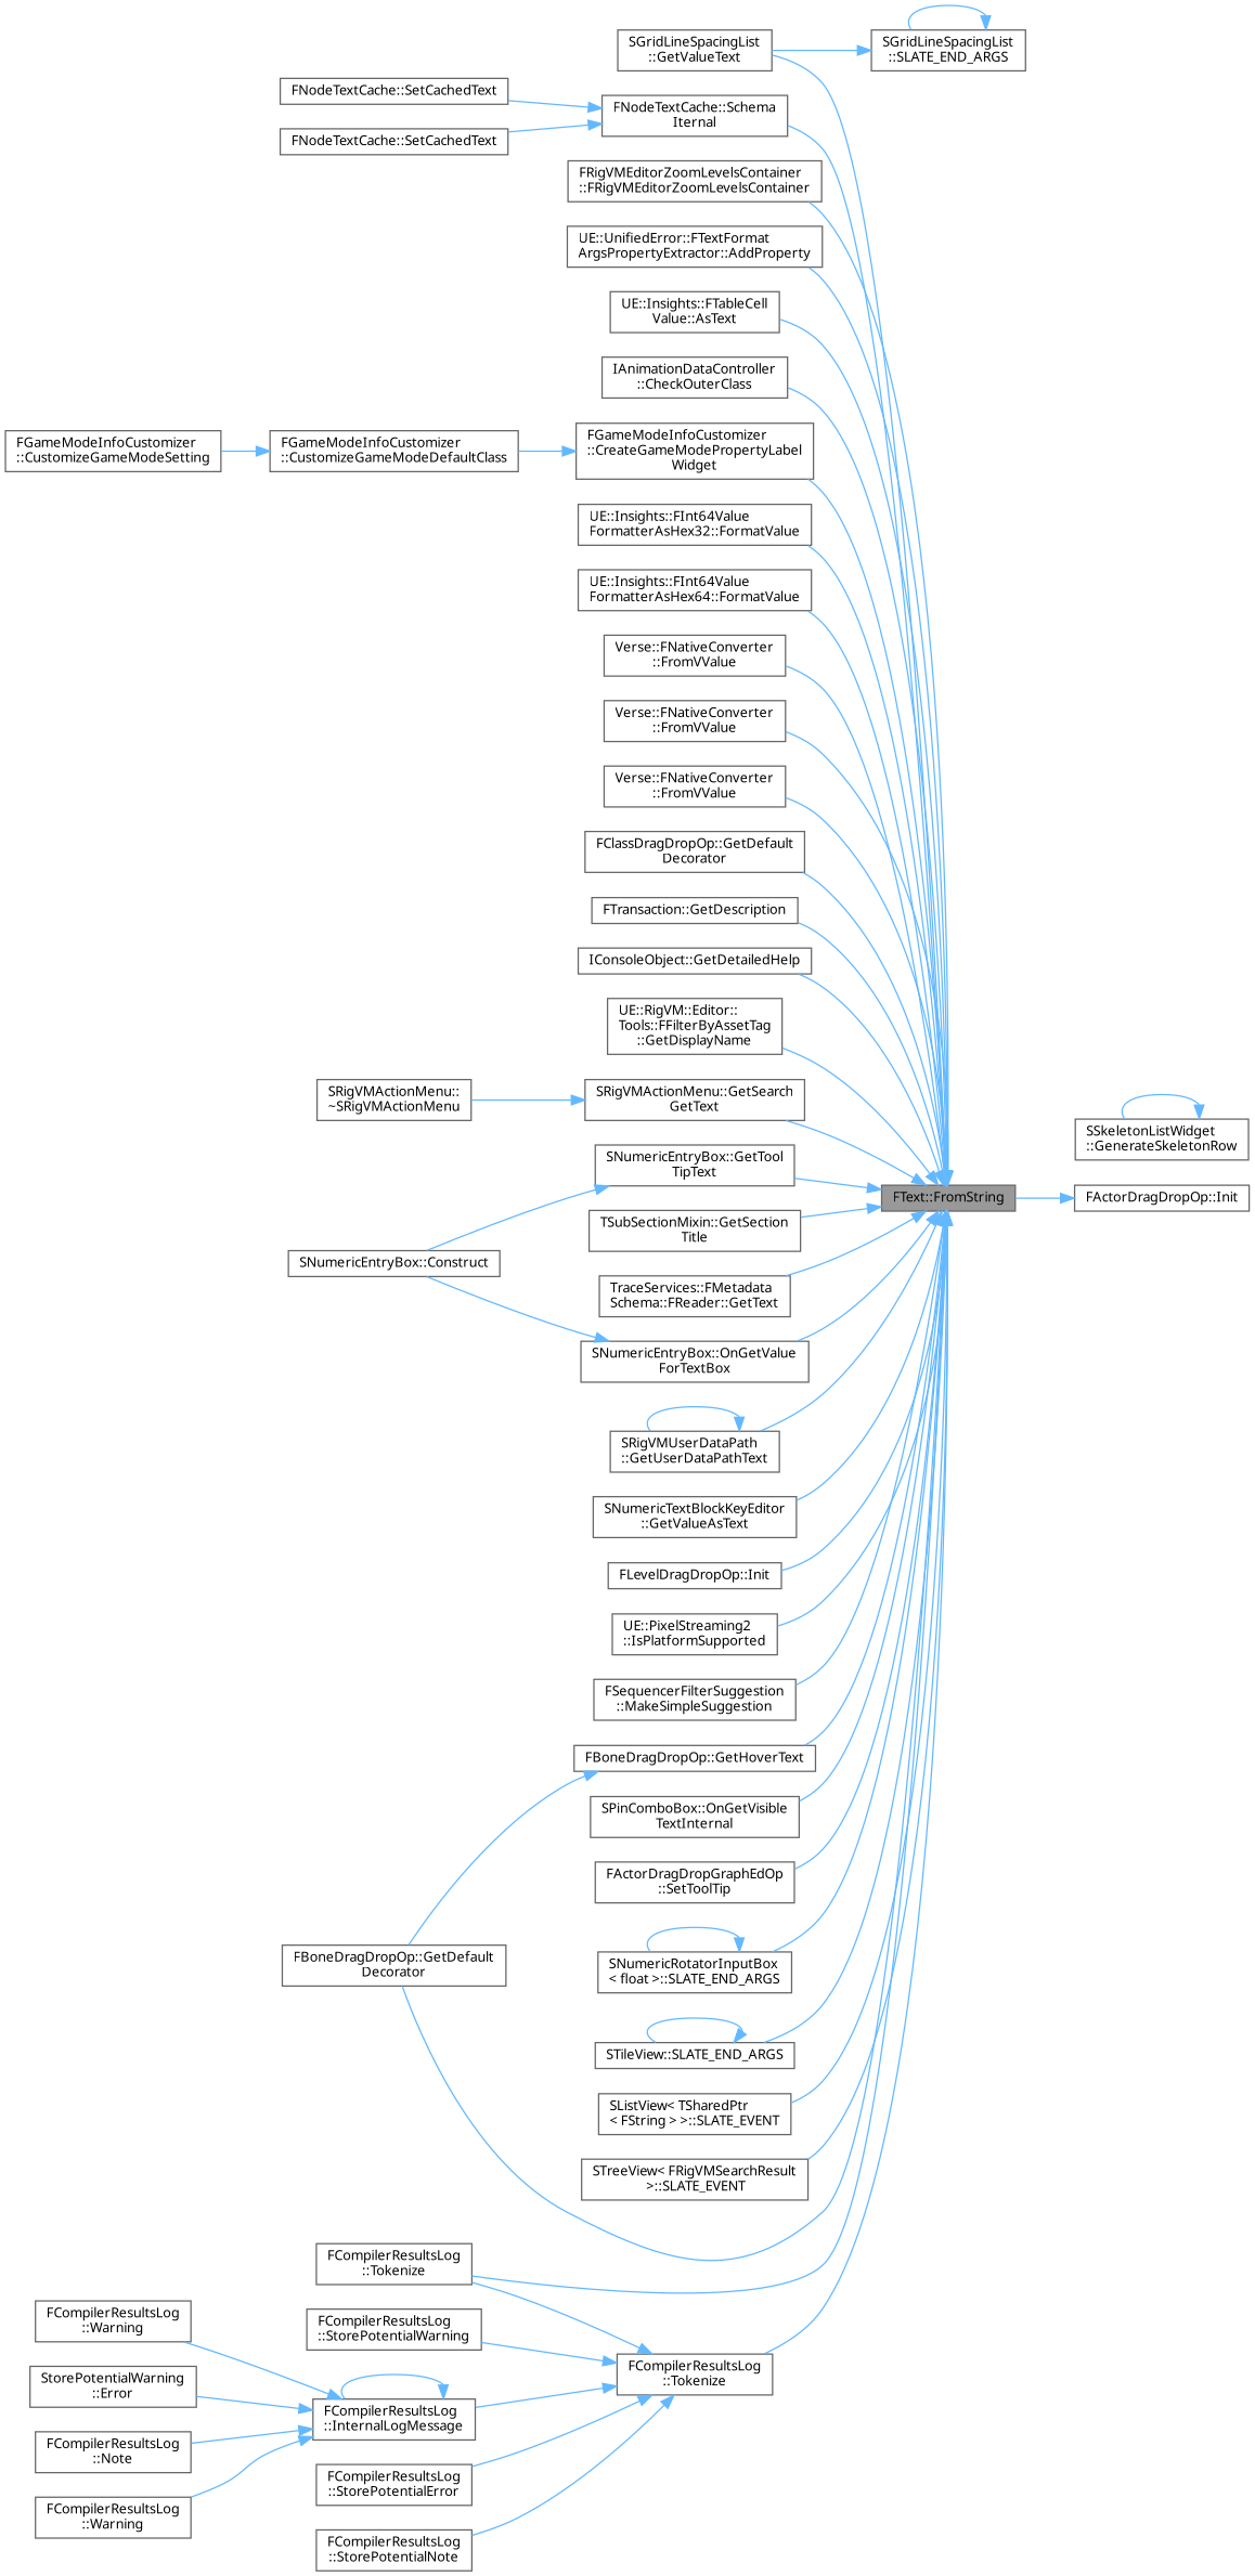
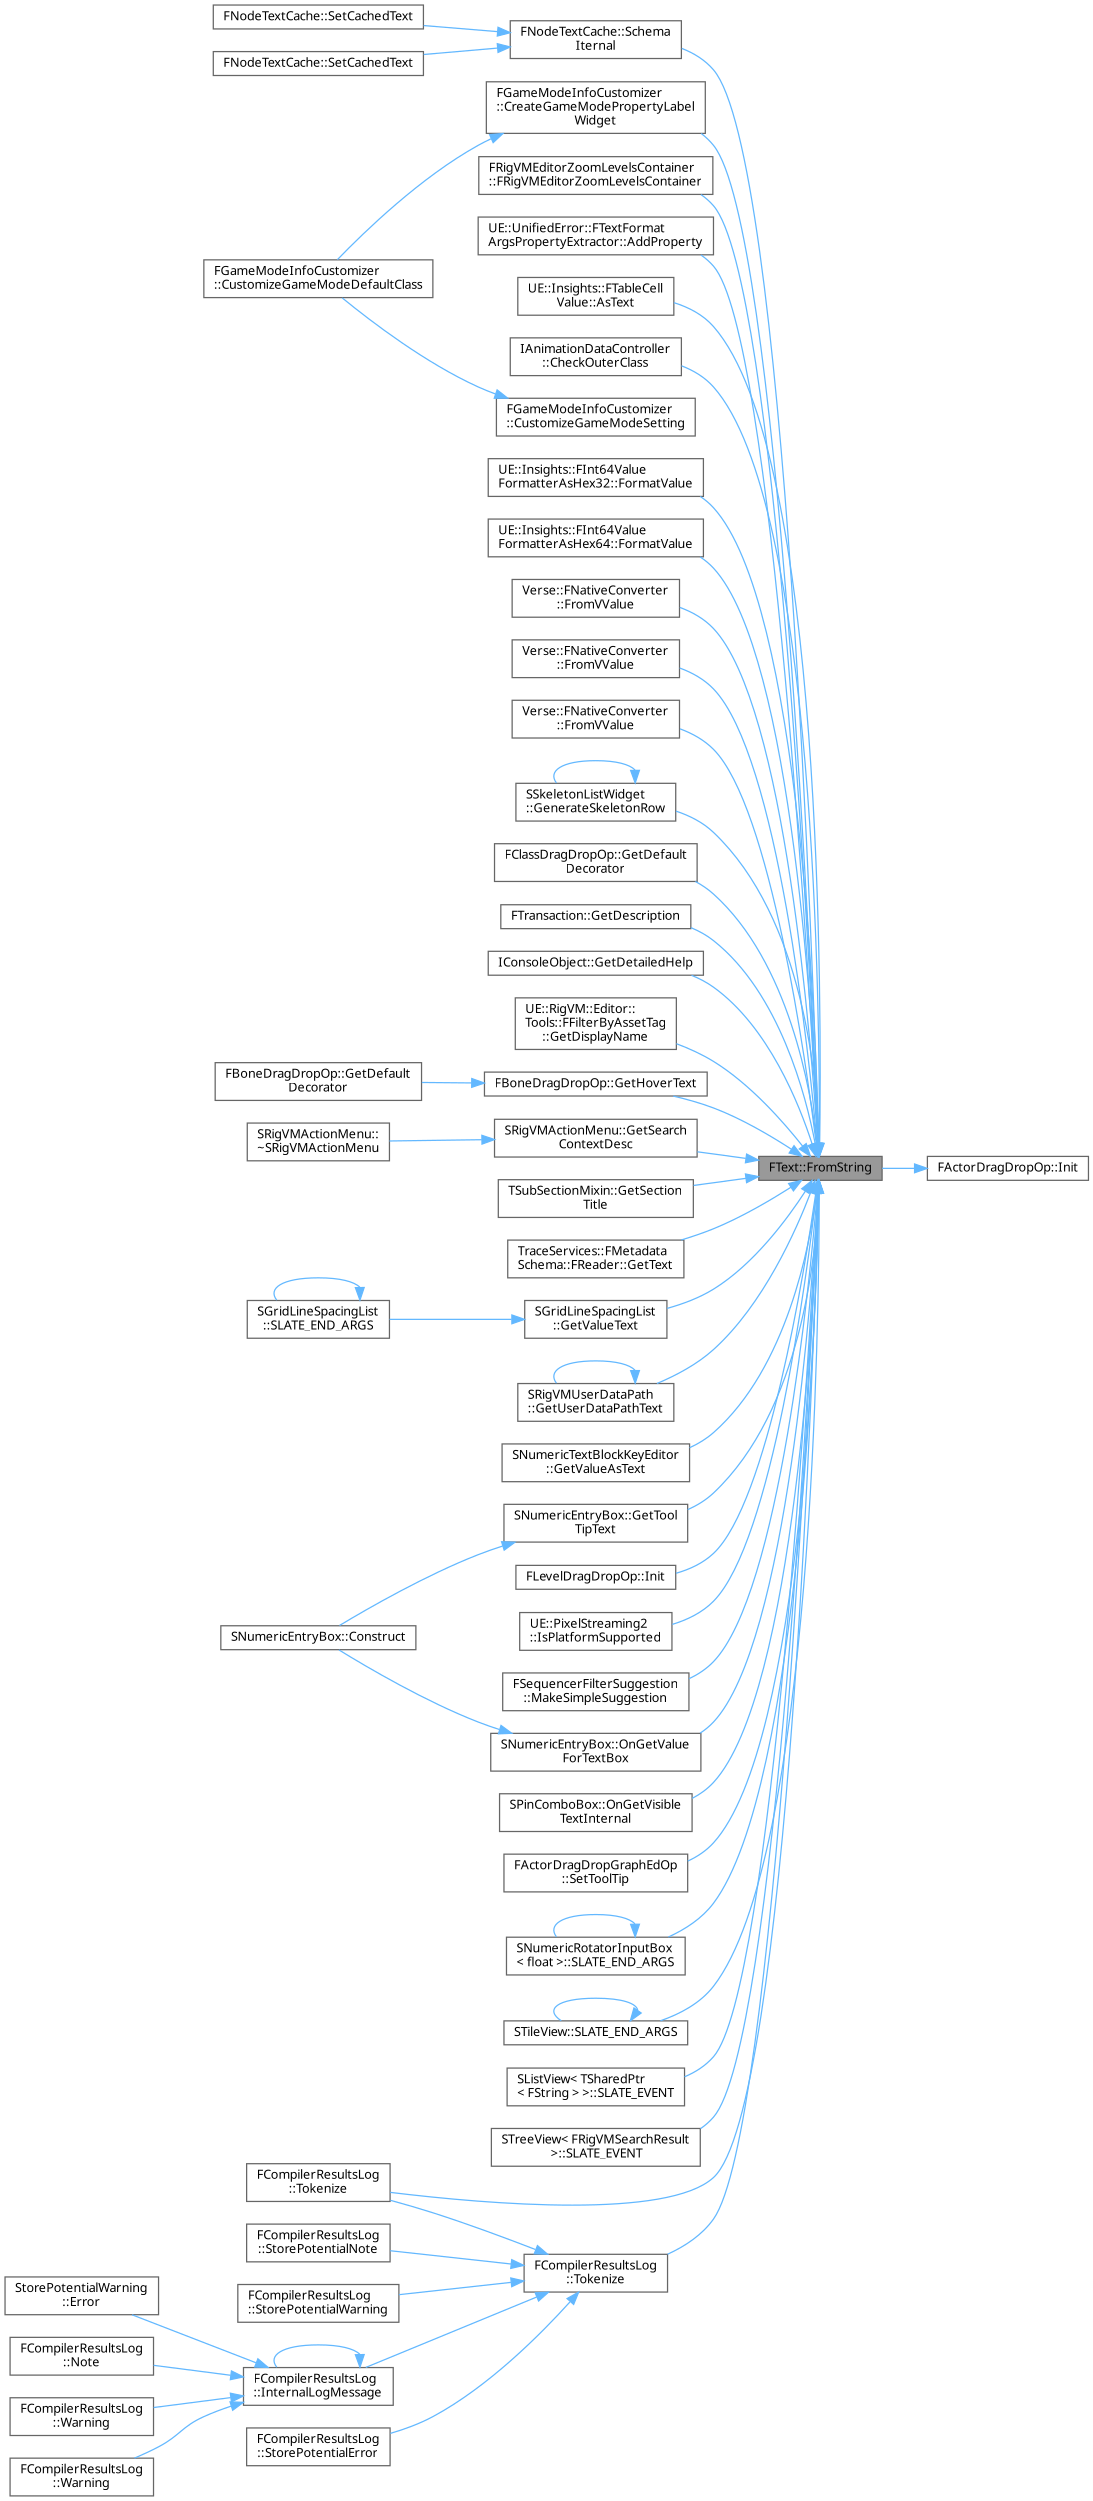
  digraph {
    fontname="Noto Sans"
    rankdir=RL
    node [color=grey40 fillcolor=white fontname="Noto Sans" fontsize=10 shape=box style=filled]
    edge [color=steelblue1 dir=back fontname="Noto Sans" fontsize=10 labelfontname=Helvetica labelfontsize=10 style=solid]
    n1 [color=gray40 fillcolor=grey60 fontcolor=black height=0.2 label="FText::FromString" width=0.4]
    n2 [height=0.2 label="FRigVMEditorZoomLevelsContainer\l::FRigVMEditorZoomLevelsContainer" width=0.4]
    n3 [height=0.2 label="UE::UnifiedError::FTextFormat\lArgsPropertyExtractor::AddProperty" width=0.4]
    n4 [height=0.2 label="UE::Insights::FTableCell\lValue::AsText" width=0.4]
    n5 [height=0.2 label="IAnimationDataController\l::CheckOuterClass" width=0.4]
    n6 [height=0.2 label="FGameModeInfoCustomizer\l::CreateGameModePropertyLabel\lWidget" width=0.4]
    n7 [height=0.2 label="UE::Insights::FInt64Value\lFormatterAsHex32::FormatValue" width=0.4]
    n8 [height=0.2 label="UE::Insights::FInt64Value\lFormatterAsHex64::FormatValue" width=0.4]
    n9 [height=0.2 label="Verse::FNativeConverter\l::FromVValue" width=0.4]
    n10 [height=0.2 label="Verse::FNativeConverter\l::FromVValue" width=0.4]
    n11 [height=0.2 label="Verse::FNativeConverter\l::FromVValue" width=0.4]
    n12 [height=0.2 label="SSkeletonListWidget\l::GenerateSkeletonRow" width=0.4]
    n13 [height=0.2 label="FClassDragDropOp::GetDefault\lDecorator" width=0.4]
    n14 [height=0.2 label="FTransaction::GetDescription" width=0.4]
    n15 [height=0.2 label="IConsoleObject::GetDetailedHelp" width=0.4]
    n16 [height=0.2 label="UE::RigVM::Editor::\lTools::FFilterByAssetTag\l::GetDisplayName" width=0.4]
    n17 [height=0.2 label="FBoneDragDropOp::GetHoverText" width=0.4]
-   n18 [height=0.2 label="SRigVMActionMenu::GetSearch\lGetText" width=0.4]
+   n18 [height=0.2 label="SRigVMActionMenu::GetSearch\lContextDesc" width=0.4]
    n19 [height=0.2 label="TSubSectionMixin::GetSection\lTitle" width=0.4]
    n20 [height=0.2 label="TraceServices::FMetadata\lSchema::FReader::GetText" width=0.4]
    n21 [height=0.2 label="SNumericEntryBox::GetTool\lTipText" width=0.4]
    n22 [height=0.2 label="SRigVMUserDataPath\l::GetUserDataPathText" width=0.4]
    n23 [height=0.2 label="SNumericTextBlockKeyEditor\l::GetValueAsText" width=0.4]
    n24 [height=0.2 label="SGridLineSpacingList\l::GetValueText" width=0.4]
    n25 [height=0.2 label="FLevelDragDropOp::Init" width=0.4]
    n26 [height=0.2 label="UE::PixelStreaming2\l::IsPlatformSupported" width=0.4]
    n27 [height=0.2 label="FSequencerFilterSuggestion\l::MakeSimpleSuggestion" width=0.4]
    n28 [height=0.2 label="SNumericEntryBox::OnGetValue\lForTextBox" width=0.4]
    n29 [height=0.2 label="SPinComboBox::OnGetVisible\lTextInternal" width=0.4]
    n30 [height=0.2 label="FActorDragDropGraphEdOp\l::SetToolTip" width=0.4]
    n31 [height=0.2 label="SNumericRotatorInputBox\l\< float \>::SLATE_END_ARGS" width=0.4]
    n32 [height=0.2 label="STileView::SLATE_END_ARGS" width=0.4]
    n33 [height=0.2 label="SListView\< TSharedPtr\l\< FString \> \>::SLATE_EVENT" width=0.4]
    n34 [height=0.2 label="STreeView\< FRigVMSearchResult\l \>::SLATE_EVENT" width=0.4]
    n35 [height=0.2 label="FCompilerResultsLog\l::Tokenize" width=0.4]
    n36 [height=0.2 label="FCompilerResultsLog\l::Tokenize" width=0.4]
    n37 [height=0.2 label="FNodeTextCache::Schema\lIternal" width=0.4]
    n38 [height=0.2 label="FGameModeInfoCustomizer\l::CustomizeGameModeDefaultClass" width=0.4]
    n39 [height=0.2 label="FBoneDragDropOp::GetDefault\lDecorator" width=0.4]
    n40 [height=0.2 label="SRigVMActionMenu::\l~SRigVMActionMenu" width=0.4]
    n41 [height=0.2 label="SNumericEntryBox::Construct" width=0.4]
    n42 [height=0.2 label="SGridLineSpacingList\l::SLATE_END_ARGS" width=0.4]
    n43 [height=0.2 label="FActorDragDropOp::Init" width=0.4]
    n44 [height=0.2 label="FCompilerResultsLog\l::InternalLogMessage" width=0.4]
    n45 [height=0.2 label="FCompilerResultsLog\l::StorePotentialError" width=0.4]
    n46 [height=0.2 label="FCompilerResultsLog\l::StorePotentialNote" width=0.4]
    n47 [height=0.2 label="FCompilerResultsLog\l::StorePotentialWarning" width=0.4]
    n48 [height=0.2 label="FNodeTextCache::SetCachedText" width=0.4]
    n49 [height=0.2 label="FNodeTextCache::SetCachedText" width=0.4]
    n50 [height=0.2 label="FGameModeInfoCustomizer\l::CustomizeGameModeSetting" width=0.4]
    n51 [height=0.2 label="StorePotentialWarning\l::Error" width=0.4]
    n52 [height=0.2 label="FCompilerResultsLog\l::Note" width=0.4]
    n53 [height=0.2 label="FCompilerResultsLog\l::Warning" width=0.4]
    n54 [height=0.2 label="FCompilerResultsLog\l::Warning" width=0.4]
    n1 -> n2
    n1 -> n3
    n1 -> n4
    n1 -> n5
    n1 -> n6
    n1 -> n7
    n1 -> n8
    n1 -> n9
    n1 -> n10
    n1 -> n11
-   n1 -> n39
+   n1 -> n12
    n1 -> n13
    n1 -> n14
    n1 -> n15
    n1 -> n16
    n1 -> n17
    n1 -> n18
    n1 -> n19
    n1 -> n20
    n1 -> n21
    n1 -> n22
    n1 -> n23
    n1 -> n24
    n1 -> n25
    n1 -> n26
    n1 -> n27
    n1 -> n28
    n1 -> n29
    n1 -> n30
    n1 -> n31
    n1 -> n32
    n1 -> n33
    n1 -> n34
    n1 -> n35
    n1 -> n36
    n1 -> n37
    n6 -> n38
    n12 -> n12
    n17 -> n39
    n18 -> n40
    n21 -> n41
    n22 -> n22
-   n42 -> n24
+   n24 -> n42
    n28 -> n41
    n31 -> n31
    n32 -> n32
    n36 -> n35
    n36 -> n44
    n36 -> n45
    n36 -> n46
    n36 -> n47
    n37 -> n48
    n37 -> n49
-   n38 -> n50
+   n50 -> n38
    n42 -> n42
    n43 -> n1
    n44 -> n44
    n44 -> n51
    n44 -> n52
    n44 -> n53
    n44 -> n54
  }
